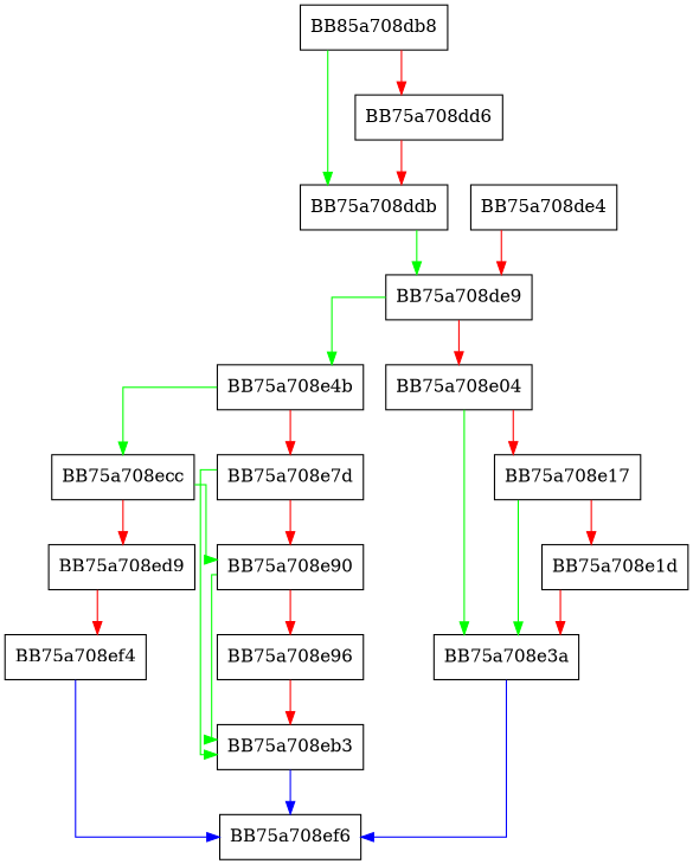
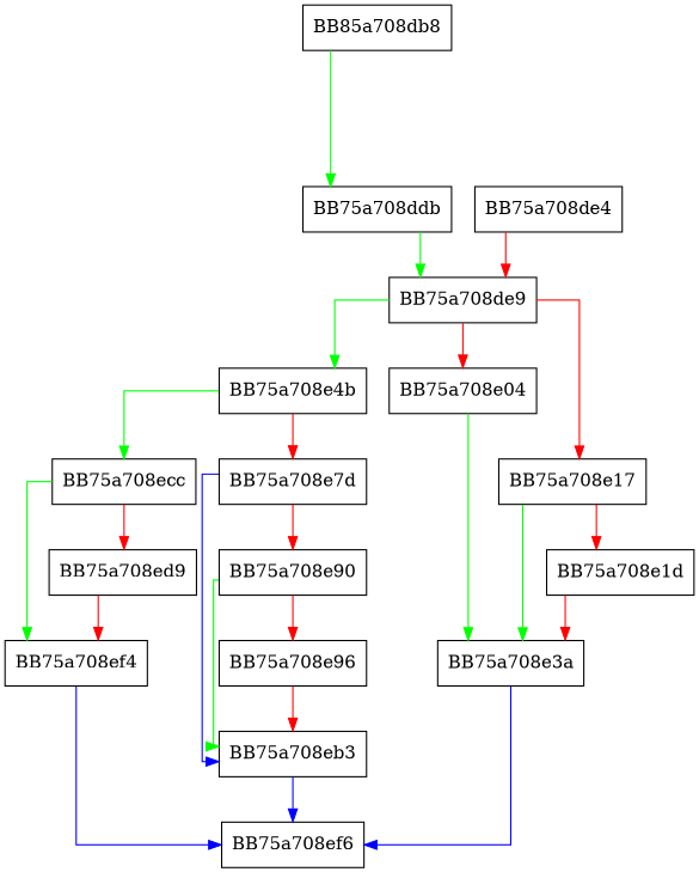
  digraph {
    splines=ortho
    node [shape=box]
    edge [color=red]
    n1 [label=BB85a708db8]
    BB75a708ddb
-   BB75a708dd6
    BB75a708de9
    BB75a708e4b
    BB75a708e04
    BB75a708de4
    BB75a708ecc
    BB75a708e7d
    BB75a708e3a
    BB75a708e17
    BB75a708ef4
    BB75a708ed9
    BB75a708eb3
    BB75a708e90
    BB75a708ef6
    BB75a708e1d
    BB75a708e96
    n1 -> BB75a708ddb [color=green]
-   n1 -> BB75a708dd6
    BB75a708ddb -> BB75a708de9 [color=green]
-   BB75a708dd6 -> BB75a708ddb
    BB75a708de9 -> BB75a708e4b [color=green]
    BB75a708de9 -> BB75a708e04
    BB75a708e4b -> BB75a708ecc [color=green]
    BB75a708e4b -> BB75a708e7d
    BB75a708e04 -> BB75a708e3a [color=green]
-   BB75a708e04 -> BB75a708e17
+   BB75a708de9 -> BB75a708e17
    BB75a708de4 -> BB75a708de9
-   BB75a708ecc -> BB75a708e90 [color=green]
+   BB75a708ecc -> BB75a708ef4 [color=green]
    BB75a708ecc -> BB75a708ed9
-   BB75a708e7d -> BB75a708eb3 [color=green]
+   BB75a708e7d -> BB75a708eb3 [color=blue]
    BB75a708e7d -> BB75a708e90
    BB75a708e3a -> BB75a708ef6 [color=blue]
    BB75a708e17 -> BB75a708e3a [color=green]
    BB75a708e17 -> BB75a708e1d
    BB75a708ef4 -> BB75a708ef6 [color=blue]
    BB75a708ed9 -> BB75a708ef4
    BB75a708eb3 -> BB75a708ef6 [color=blue]
    BB75a708e90 -> BB75a708eb3 [color=green]
    BB75a708e90 -> BB75a708e96
    BB75a708e1d -> BB75a708e3a
    BB75a708e96 -> BB75a708eb3
  }
